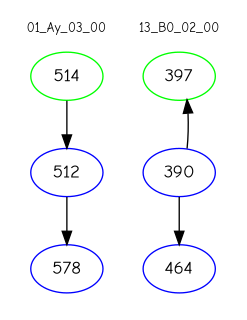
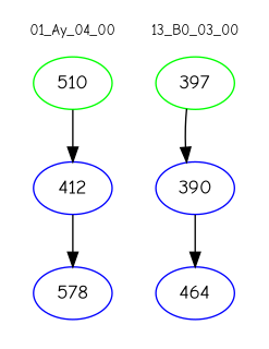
  digraph {
    fontname="Comic Neue"
    node [color=blue fontname="Comic Neue"]
    edge [color=black fontname="Comic Neue"]
-   n1 [color=green label=514]
-   n2 [label=512]
+   n1 [color=green label=510]
+   n2 [label=412]
    n3 [label=578]
    n4 [color=green label=397]
    n5 [label=390]
    n6 [label=464]
    subgraph cluster_1 {
      color=white
      fontsize=10
-     label="01_Ay_03_00"
+     label="01_Ay_04_00"
      n1
      n2
      n3
    }
    subgraph cluster_2 {
      color=white
      fontsize=10
-     label="13_B0_02_00"
+     label="13_B0_03_00"
      n4
      n5
      n6
    }
    n1 -> n2
    n2 -> n3
-   n5 -> n4
+   n4 -> n5
    n5 -> n6
  }
